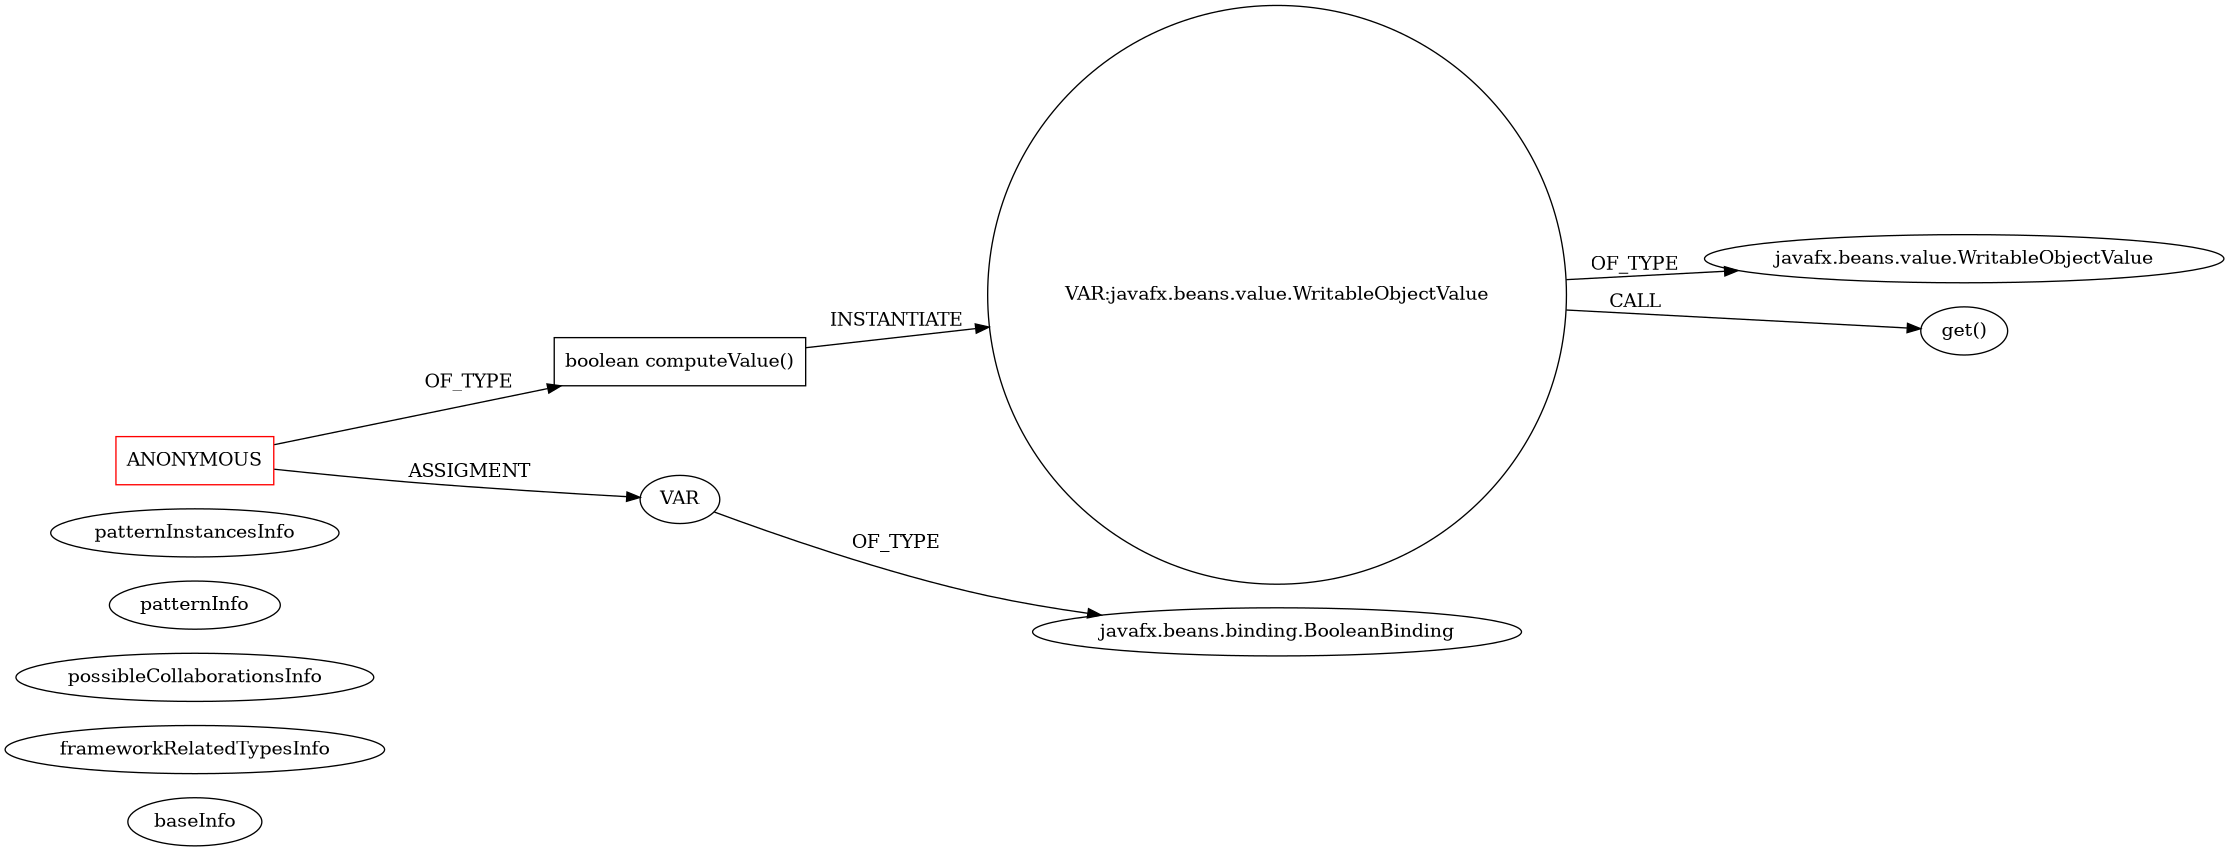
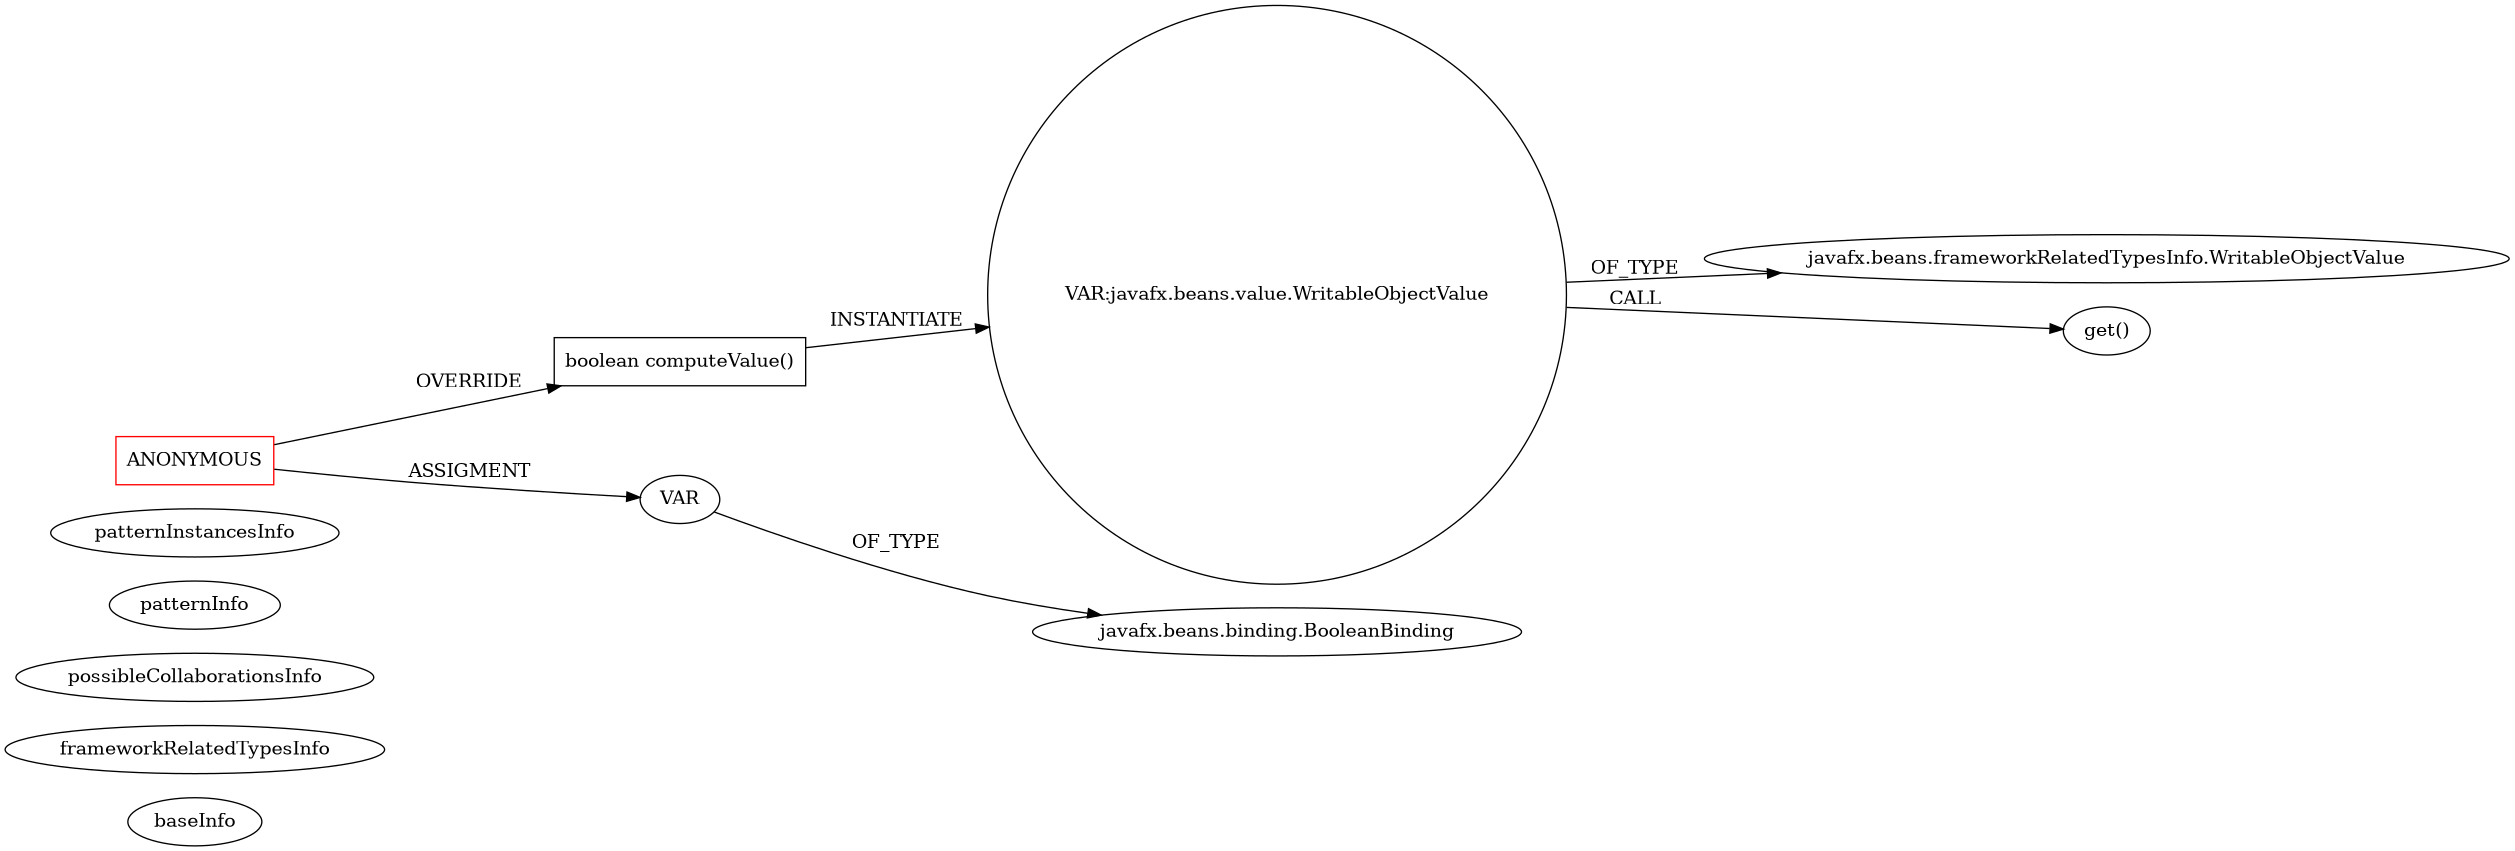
  digraph {
    rankdir=LR
    node [isFrameworkType=false]
    baseInfo [category=pattern graphId=3587 isAnonymous=true possibleRelation=false isFrameworkType=""]
    frameworkRelatedTypesInfo [0="javafx.beans.binding.BooleanBinding" isFrameworkType=""]
    possibleCollaborationsInfo [isFrameworkType=""]
    patternInfo [frequency=4.0 patternRootClient=0 isFrameworkType=""]
    patternInstancesInfo [0="if12b051-SWP_Paint~/if12b051-SWP_Paint/SWP_Paint-master/SWP_Paint/src/gui/ToolsSizeMediator.java~ToolsSizeMediator~3101" 1="if12b051-SWP_Paint~/if12b051-SWP_Paint/SWP_Paint-master/SWP_Paint/src/gui/ToolsHeightMediator.java~ToolsHeightMediator~3103" 2="if12b051-SWP_Paint~/if12b051-SWP_Paint/SWP_Paint-master/SWP_Paint/src/gui/ToolsRadiusMediator.java~ToolsRadiusMediator~3086" 3="if12b051-SWP_Paint~/if12b051-SWP_Paint/SWP_Paint-master/SWP_Paint/src/gui/ToolsWidthMediator.java~ToolsWidthMediator~3088" isFrameworkType=""]
    n6 [label="boolean computeValue()" shape=box vertexType=OVERRIDING_METHOD_DECLARATION]
    n7 [label="VAR:javafx.beans.value.WritableObjectValue" shape=circle vertexType=VARIABLE_EXPRESION]
-   n8 [label="javafx.beans.value.WritableObjectValue" vertexType=FRAMEWORK_INTERFACE_TYPE]
+   n8 [label="javafx.beans.frameworkRelatedTypesInfo.WritableObjectValue" vertexType=FRAMEWORK_INTERFACE_TYPE]
    n9 [label="get()" shape=ellipse vertexType=INSIDE_CALL]
    n10 [color=red label=ANONYMOUS shape=box vertexType=ROOT_ANONYMOUS_DECLARATION]
    n11 [label=VAR vertexType=OUTSIDE_VARIABLE_EXPRESION]
    n12 [label="javafx.beans.binding.BooleanBinding" vertexType=FRAMEWORK_CLASS_TYPE]
    n6 -> n7 [label=INSTANTIATE]
    n7 -> n8 [label=OF_TYPE]
    n7 -> n9 [label=CALL]
-   n10 -> n6 [label=OF_TYPE]
+   n10 -> n6 [label=OVERRIDE]
    n10 -> n11 [label=ASSIGMENT]
    n11 -> n12 [label=OF_TYPE]
  }
